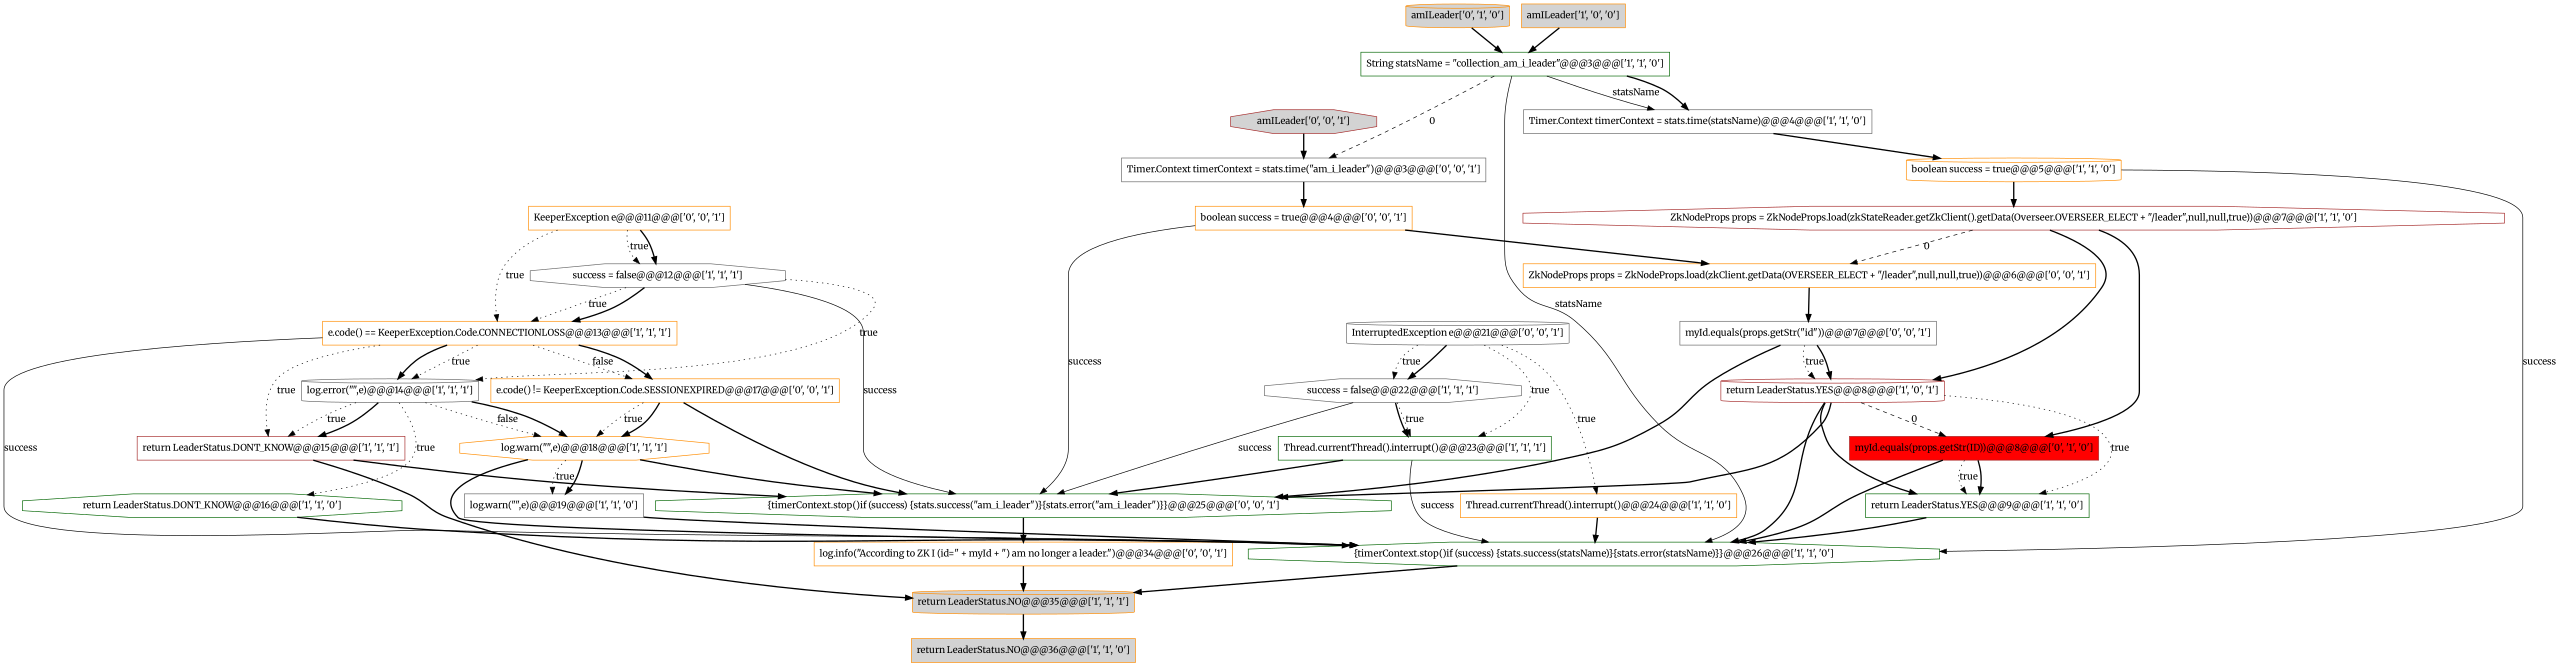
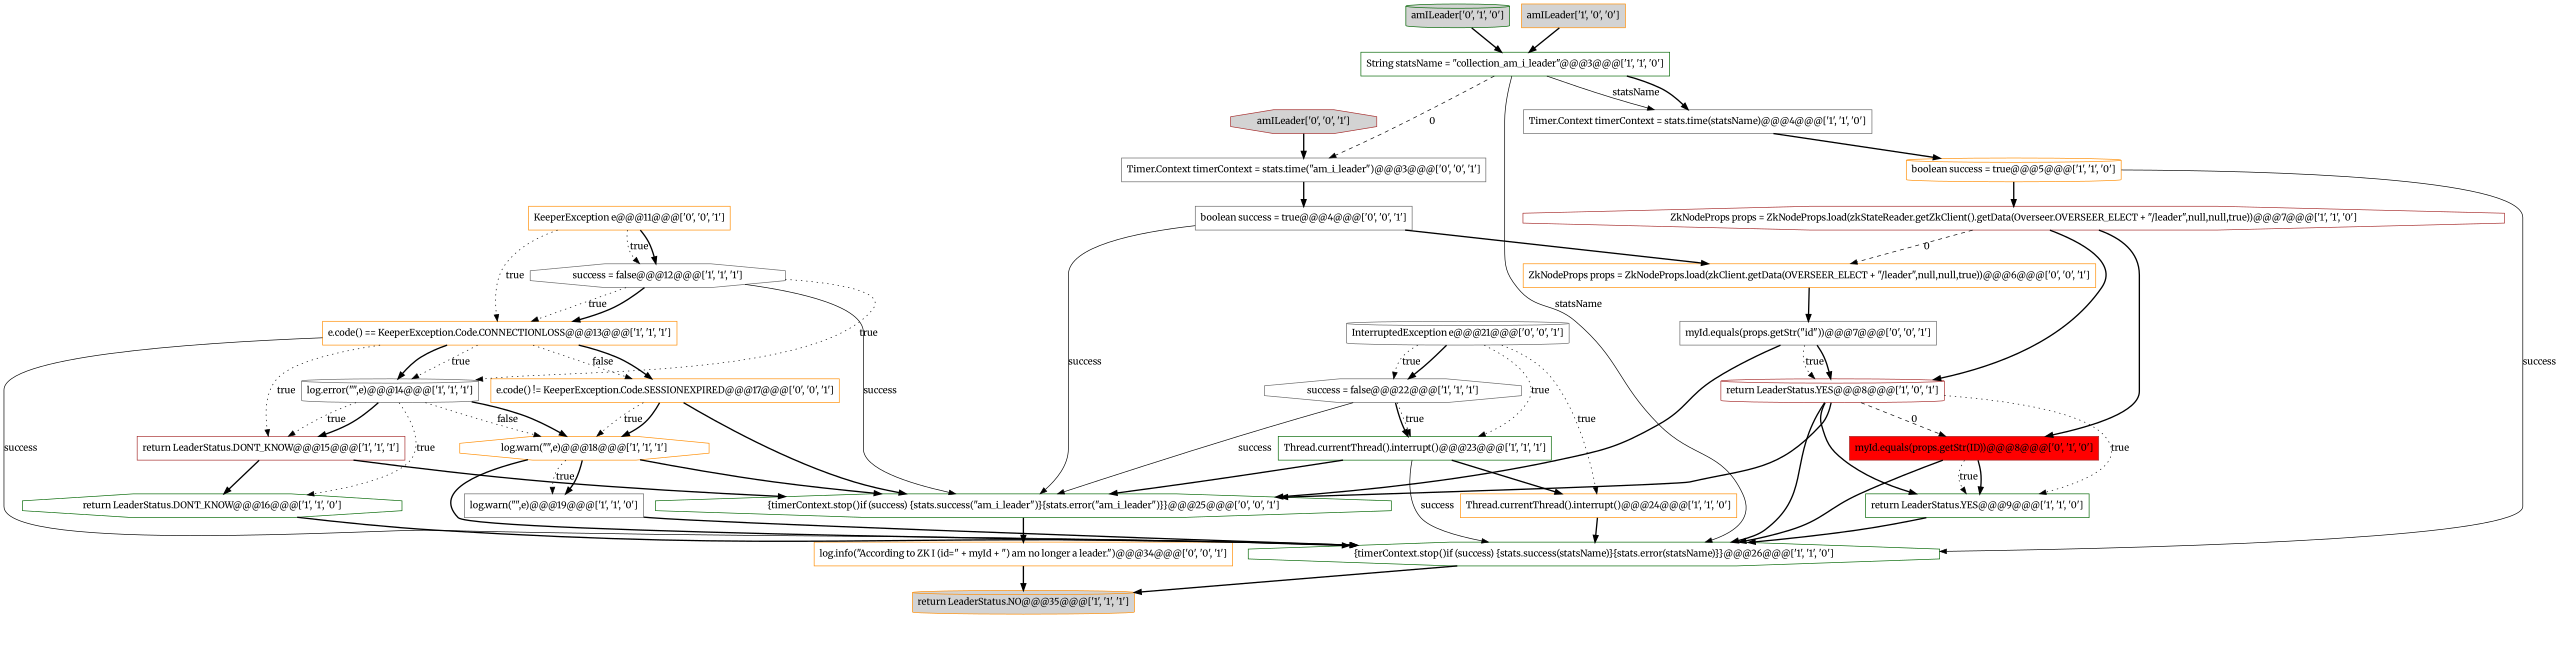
  digraph {
    fontname=Merriweather
    node [color=darkorange fillcolor=white fontname=Merriweather shape=box style=filled]
    edge [fontname=Merriweather style=bold]
    n1 [color=gray40 label="myId.equals(props.getStr(\"id\"))@@@7@@@['0', '0', '1']"]
    n2 [color=darkgreen label="{timerContext.stop()if (success) {stats.success(\"am_i_leader\")}{stats.error(\"am_i_leader\")}}@@@25@@@['0', '0', '1']" shape=octagon]
    n3 [color=brown label="return LeaderStatus.YES@@@8@@@['1', '0', '1']" shape=cylinder]
    n4 [label="log.info(\"According to ZK I (id=\" + myId + \") am no longer a leader.\")@@@34@@@['0', '0', '1']"]
    n5 [color=darkgreen label="{timerContext.stop()if (success) {stats.success(statsName)}{stats.error(statsName)}}@@@26@@@['1', '1', '0']" shape=octagon]
    n6 [color=brown fillcolor=red label="myId.equals(props.getStr(ID))@@@8@@@['0', '1', '0']"]
    n7 [color=darkgreen label="return LeaderStatus.YES@@@9@@@['1', '1', '0']"]
    n8 [label="e.code() == KeeperException.Code.CONNECTIONLOSS@@@13@@@['1', '1', '1']"]
    n9 [color=brown label="return LeaderStatus.DONT_KNOW@@@15@@@['1', '1', '1']"]
    n10 [color=gray40 label="log.error(\"\",e)@@@14@@@['1', '1', '1']" shape=cylinder]
    n11 [label="e.code() != KeeperException.Code.SESSIONEXPIRED@@@17@@@['0', '0', '1']"]
    n12 [color=darkgreen label="return LeaderStatus.DONT_KNOW@@@16@@@['1', '1', '0']" shape=octagon]
    n13 [label="log.warn(\"\",e)@@@18@@@['1', '1', '1']" shape=octagon]
    n14 [fillcolor=lightgray label="return LeaderStatus.NO@@@35@@@['1', '1', '1']" shape=cylinder]
-   n15 [fillcolor=lightgray label="return LeaderStatus.NO@@@36@@@['1', '1', '0']"]
    n16 [color=gray40 label="log.warn(\"\",e)@@@19@@@['1', '1', '0']"]
    n17 [color=gray40 label="success = false@@@12@@@['1', '1', '1']" shape=octagon]
    n18 [color=brown label="ZkNodeProps props = ZkNodeProps.load(zkStateReader.getZkClient().getData(Overseer.OVERSEER_ELECT + \"/leader\",null,null,true))@@@7@@@['1', '1', '0']" shape=octagon]
    n19 [label="ZkNodeProps props = ZkNodeProps.load(zkClient.getData(OVERSEER_ELECT + \"/leader\",null,null,true))@@@6@@@['0', '0', '1']"]
-   n20 [fillcolor=lightgray label="amILeader['0', '1', '0']" shape=cylinder]
+   n20 [color=darkgreen fillcolor=lightgray label="amILeader['0', '1', '0']" shape=cylinder]
    n21 [color=darkgreen label="String statsName = \"collection_am_i_leader\"@@@3@@@['1', '1', '0']"]
    n22 [color=gray40 label="Timer.Context timerContext = stats.time(\"am_i_leader\")@@@3@@@['0', '0', '1']"]
    n23 [color=gray40 label="Timer.Context timerContext = stats.time(statsName)@@@4@@@['1', '1', '0']"]
    n24 [color=brown fillcolor=lightgray label="amILeader['0', '0', '1']" shape=octagon]
-   n25 [label="boolean success = true@@@4@@@['0', '0', '1']"]
+   n25 [color=gray40 label="boolean success = true@@@4@@@['0', '0', '1']"]
    n26 [color=gray40 label="InterruptedException e@@@21@@@['0', '0', '1']" shape=cylinder]
    n27 [color=gray40 label="success = false@@@22@@@['1', '1', '1']" shape=octagon]
    n28 [color=darkgreen label="Thread.currentThread().interrupt()@@@23@@@['1', '1', '1']"]
    n29 [label="Thread.currentThread().interrupt()@@@24@@@['1', '1', '0']"]
    n30 [label="KeeperException e@@@11@@@['0', '0', '1']"]
    n31 [label="boolean success = true@@@5@@@['1', '1', '0']" shape=cylinder]
    n32 [fillcolor=lightgray label="amILeader['1', '0', '0']"]
    n1 -> n2
    n1 -> n3 [label=true style=dotted]
    n1 -> n3
    n2 -> n4
    n3 -> n2
    n3 -> n5
    n3 -> n6 [label=0 style=dashed]
    n3 -> n7
    n3 -> n7 [label=true style=dotted]
    n4 -> n14
    n5 -> n14
    n6 -> n5
    n6 -> n7
    n6 -> n7 [label=true style=dotted]
    n7 -> n5
    n8 -> n5 [label=success style=solid]
    n8 -> n9 [label=true style=dotted]
    n8 -> n10
    n8 -> n10 [label=true style=dotted]
    n8 -> n11 [label=false style=dotted]
    n8 -> n11
    n9 -> n2
-   n9 -> n14
+   n9 -> n12
    n10 -> n9
    n10 -> n9 [label=true style=dotted]
    n10 -> n12 [label=true style=dotted]
    n10 -> n13
    n10 -> n13 [label=false style=dotted]
    n11 -> n2
    n11 -> n13 [label=true style=dotted]
    n11 -> n13
    n12 -> n5
    n13 -> n2
    n13 -> n5
    n13 -> n16 [label=true style=dotted]
    n13 -> n16
-   n14 -> n15
    n16 -> n5
    n17 -> n2 [label=success style=solid]
    n17 -> n8 [label=true style=dotted]
    n17 -> n8
    n17 -> n10 [label=true style=dotted]
    n18 -> n3
    n18 -> n6
    n18 -> n19 [label=0 style=dashed]
    n19 -> n1
    n20 -> n21
    n21 -> n5 [label=statsName style=solid]
    n21 -> n22 [label=0 style=dashed]
    n21 -> n23 [label=statsName style=solid]
    n21 -> n23
    n22 -> n25
    n23 -> n31
    n24 -> n22
    n25 -> n2 [label=success style=solid]
    n25 -> n19
    n26 -> n27
    n26 -> n27 [label=true style=dotted]
    n26 -> n28 [label=true style=dotted]
    n26 -> n29 [label=true style=dotted]
    n27 -> n2 [label=success style=solid]
    n27 -> n28 [label=true style=dotted]
    n27 -> n28
    n28 -> n2
    n28 -> n5 [label=success style=solid]
+   n28 -> n29
    n29 -> n5
    n30 -> n8 [label=true style=dotted]
    n30 -> n17 [label=true style=dotted]
    n30 -> n17
    n31 -> n5 [label=success style=solid]
    n31 -> n18
    n32 -> n21
  }
